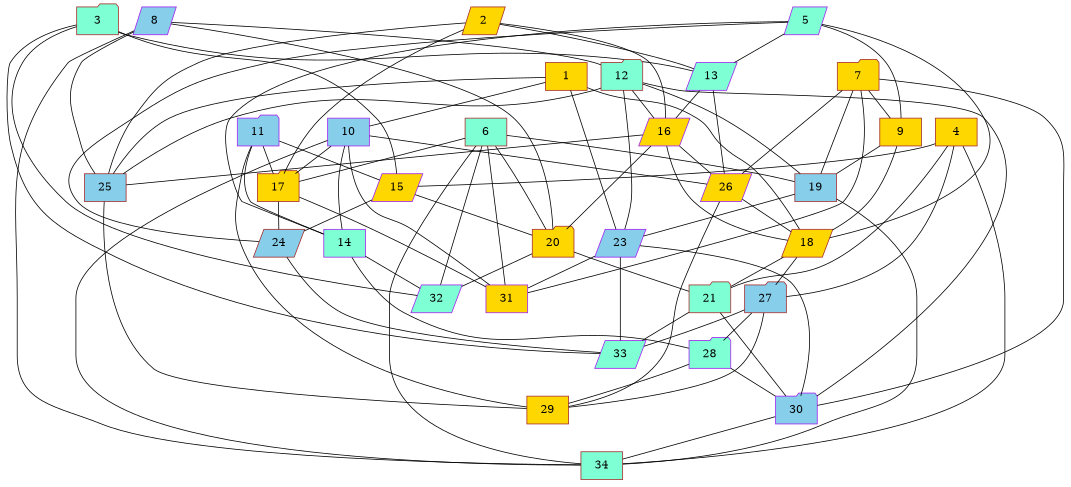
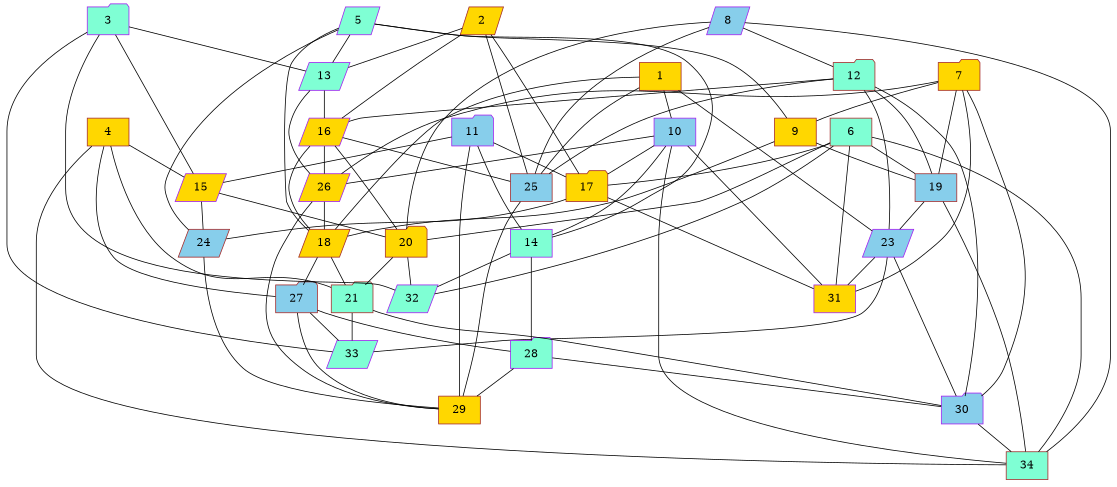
  graph {
    node [color=brown fillcolor=gold shape=parallelogram style=filled]
    edge [weight=1.0]
    10 [color=purple fillcolor=skyblue shape=box]
    1 [shape=box]
    18
    23 [color=purple fillcolor=skyblue]
    25 [fillcolor=skyblue shape=box]
    17 [shape=folder]
    34 [fillcolor=aquamarine shape=box]
    14 [color=purple fillcolor=aquamarine shape=box]
    31 [color=purple shape=box]
    26 [color=purple]
    21 [fillcolor=aquamarine shape=folder]
    27 [fillcolor=skyblue shape=folder]
    33 [color=purple fillcolor=aquamarine]
    30 [color=purple fillcolor=skyblue shape=folder]
    29 [shape=box]
    2
    13 [color=purple fillcolor=aquamarine]
    16 [color=purple]
    20 [shape=folder]
    24 [fillcolor=skyblue]
-   3 [fillcolor=aquamarine shape=folder]
+   3 [color=purple fillcolor=aquamarine shape=folder]
    15 [color=purple]
    32 [color=purple fillcolor=aquamarine]
    4 [shape=box]
    28 [color=purple fillcolor=aquamarine shape=folder]
    5 [color=purple fillcolor=aquamarine]
    9 [shape=box]
    19 [fillcolor=skyblue shape=box]
    6 [fillcolor=aquamarine shape=box]
    7 [shape=folder]
    8 [color=purple fillcolor=skyblue]
    12 [fillcolor=aquamarine shape=folder]
    11 [color=purple fillcolor=skyblue shape=folder]
    10 -- 17
    10 -- 34
    10 -- 14
    10 -- 31
    10 -- 26
    1 -- 10
    1 -- 18
    1 -- 23
    1 -- 25
    18 -- 21
    18 -- 27
    23 -- 31
    23 -- 33
    23 -- 30
    25 -- 29
    17 -- 31
    17 -- 24 [weight=2.0]
    14 -- 32 [weight=2.0]
    14 -- 28
    26 -- 18
    26 -- 29
    21 -- 33 [weight=2.0]
    21 -- 30
    27 -- 33
    27 -- 29
    27 -- 28
    30 -- 34
    2 -- 25
    2 -- 17
    2 -- 13
    2 -- 16
    13 -- 26
    13 -- 16 [weight=2.0]
    16 -- 18
    16 -- 25
    16 -- 26
    16 -- 20
    20 -- 21
    20 -- 32
-   24 -- 33
+   24 -- 29
    3 -- 33
    3 -- 13
    3 -- 15
    3 -- 32
    15 -- 20
    15 -- 24 [weight=2.0]
    4 -- 34
    4 -- 21
    4 -- 27
    4 -- 15
    28 -- 30
    28 -- 29
    5 -- 18
    5 -- 14
    5 -- 13
    5 -- 24
    5 -- 9 [weight=2.0]
    9 -- 18
    9 -- 19
    19 -- 23
    19 -- 34
    6 -- 17
    6 -- 34
    6 -- 31
    6 -- 20
    6 -- 32
    6 -- 19
    7 -- 31
    7 -- 26
    7 -- 30
    7 -- 9 [weight=2.0]
    7 -- 19
    8 -- 25
    8 -- 34
    8 -- 20
    8 -- 12
    12 -- 23
    12 -- 25
    12 -- 30
    12 -- 16
    12 -- 19
    11 -- 17 [weight=2.0]
    11 -- 14
    11 -- 29 [weight=2.0]
    11 -- 15
  }
